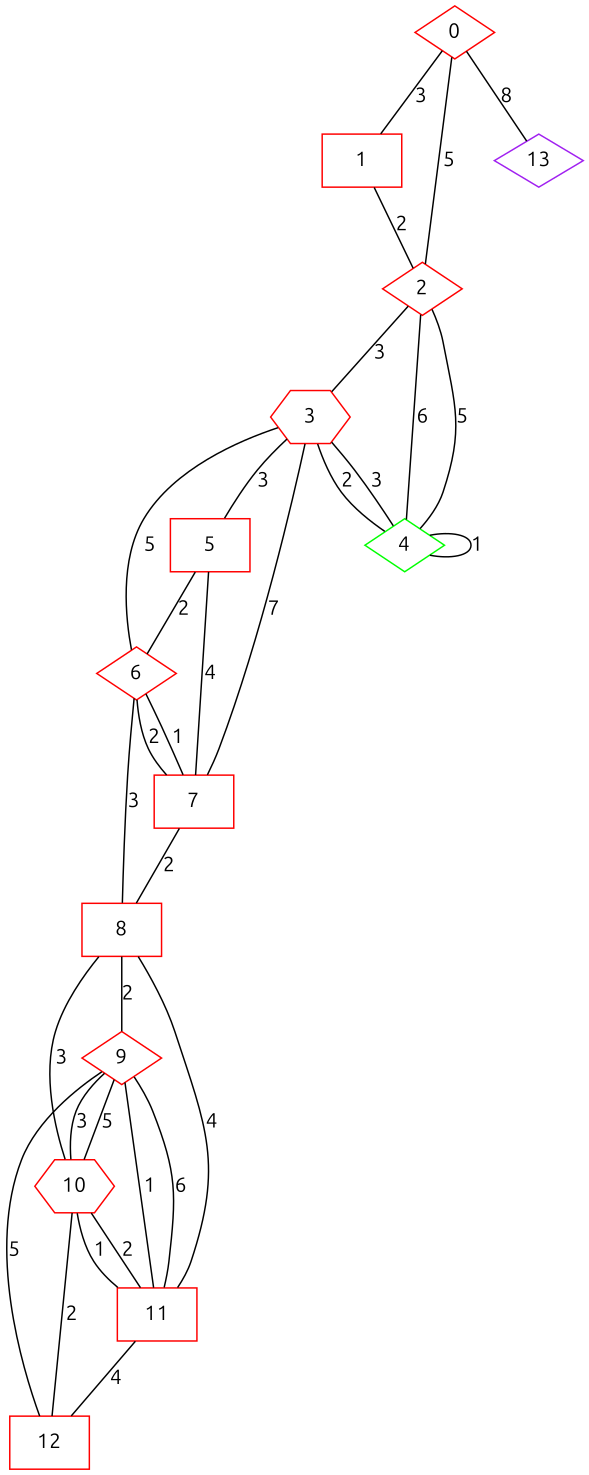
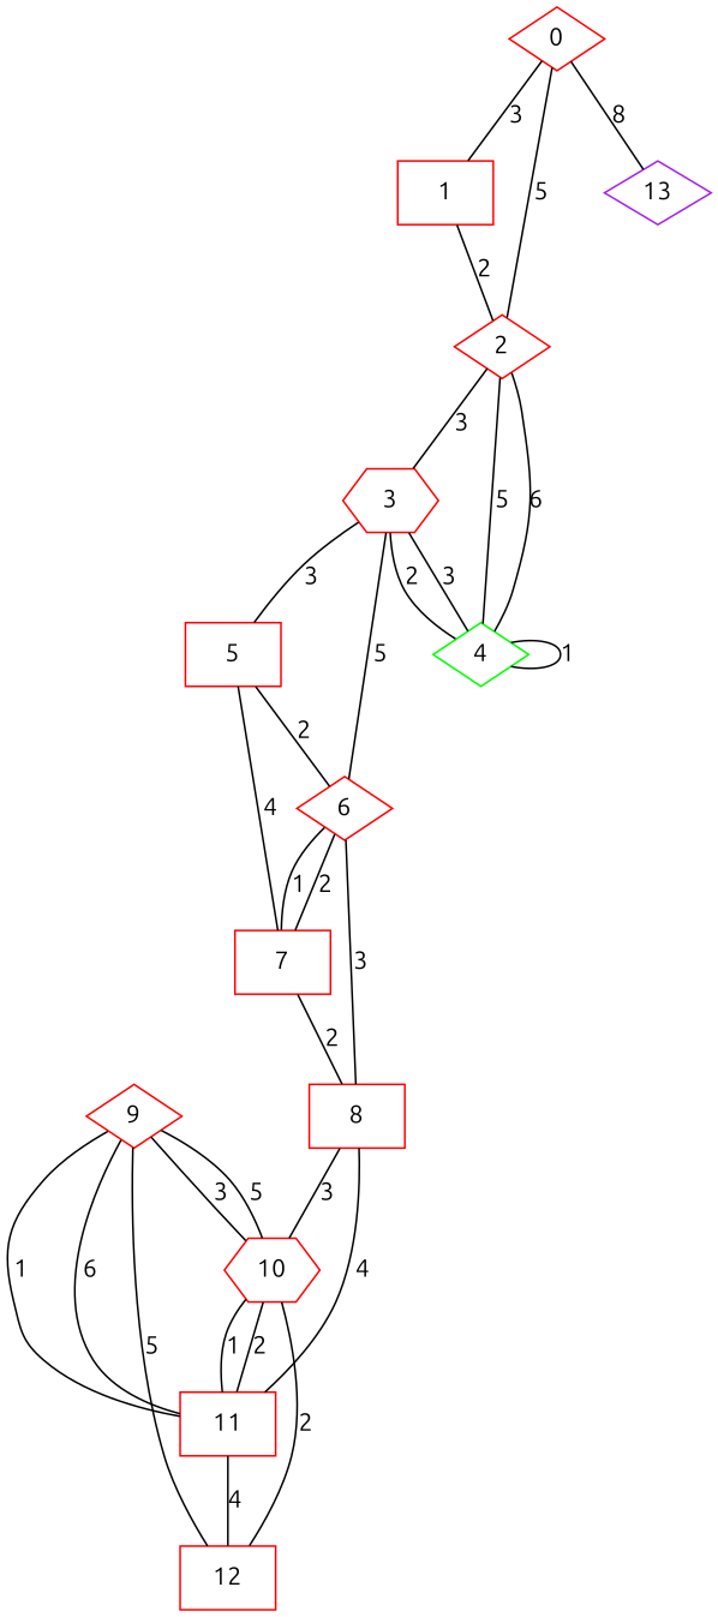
  graph {
    fontname=Ubuntu
    node [color=red fontname=Ubuntu shape=box weight=1]
    edge [fontname=Ubuntu]
    1
    0 [shape=diamond]
    2 [shape=diamond]
    13 [color=purple shape=diamond weight=4]
    3 [shape=hexagon]
    4 [color=green shape=diamond weight=2]
    5
    6 [shape=diamond]
    7
    8
    9 [shape=diamond]
    10 [shape=hexagon]
    11
    12
    1 -- 2 [label=2]
    0 -- 1 [label=3]
    0 -- 2 [label=5]
    0 -- 13 [label=8]
    2 -- 3 [label=3]
    2 -- 4 [label=5]
    2 -- 4 [label=6]
    3 -- 4 [label=2]
    3 -- 4 [label=3]
    3 -- 5 [label=3]
    3 -- 6 [label=5]
-   3 -- 7 [label=7]
    4 -- 4 [label=1]
    5 -- 6 [label=2]
    5 -- 7 [label=4]
    6 -- 7 [label=2]
    6 -- 7 [label=1]
    6 -- 8 [label=3]
    7 -- 8 [label=2]
-   8 -- 9 [label=2]
    8 -- 10 [label=3]
    8 -- 11 [label=4]
    9 -- 10 [label=3]
    9 -- 10 [label=5]
    9 -- 11 [label=1]
    9 -- 11 [label=6]
    9 -- 12 [label=5]
    10 -- 11 [label=2]
    10 -- 11 [label=1]
    10 -- 12 [label=2]
    11 -- 12 [label=4]
  }
